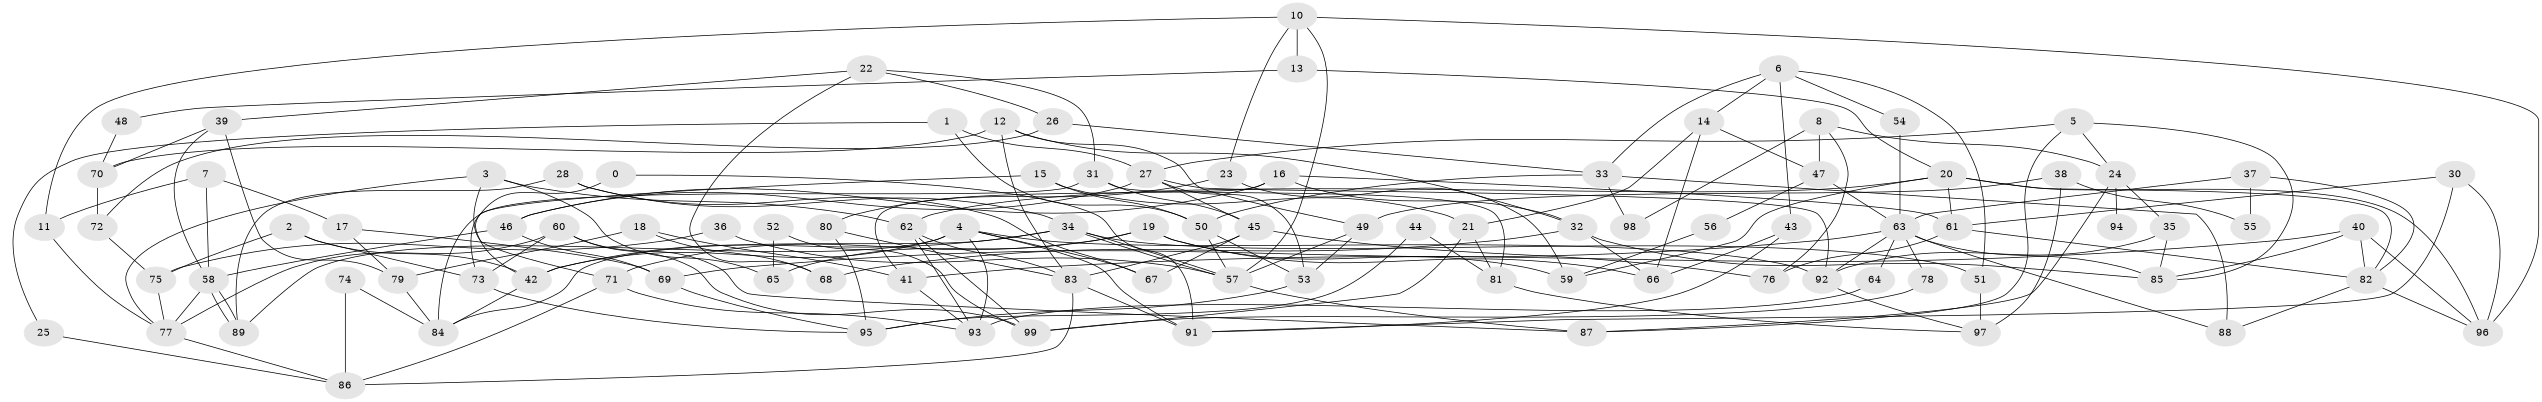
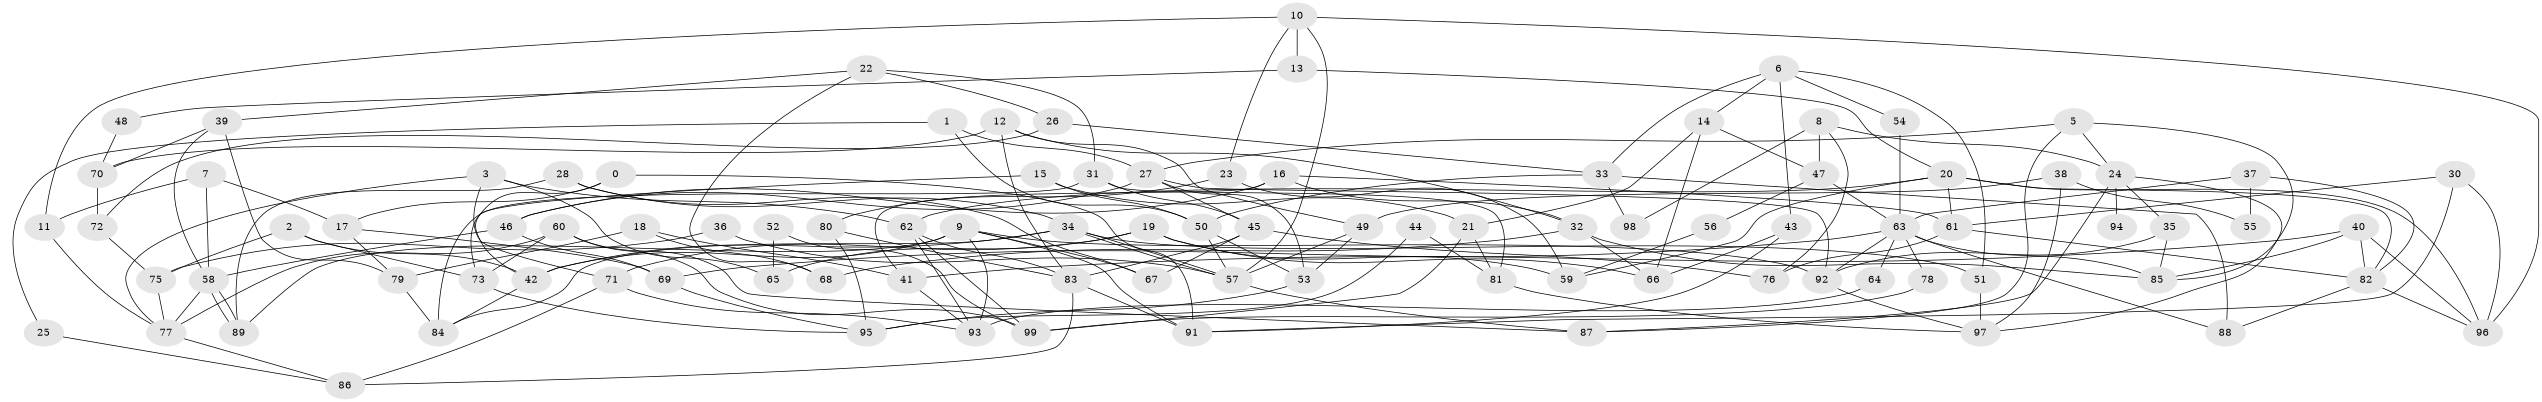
  graph {
    node [color=gray90 style=filled]
    1
    25
    27
    50
    86
    92
    46
    45
    53
    57
    97
    2
    42
    73
    75
    84
    95
    77
    3
    62
    65
    71
    93
    83
    99
    n26 [label=0]
    17
    91
    69
    79
    5
    24
    85
    87
    35
    94
    6
    14
    33
    43
    51
    54
    47
    21
    66
    98
    88
    63
    7
    11
    58
    89
    8
    76
    56
-   9 [label=4]
+   9
    67
    10
    13
    23
    96
    20
    48
    59
    80
    12
    32
    49
    70
    68
    72
    61
    82
    81
    15
    16
    41
    18
    19
    22
    26
    31
    39
    28
    34
    30
    36
    37
    55
    64
    78
    38
    40
    44
    52
    60
-   74
    1 -- 25
    1 -- 27
    1 -- 50
    25 -- 86
    27 -- 92
    27 -- 46
    27 -- 45
    27 -- 53
    50 -- 53
    50 -- 57
    92 -- 97
    46 -- 69
    46 -- 58
    45 -- 83
    45 -- 76
    45 -- 67
    53 -- 95
    57 -- 87
    2 -- 42
    2 -- 73
    2 -- 75
    42 -- 84
    73 -- 95
    75 -- 77
    77 -- 86
    3 -- 77
    3 -- 62
    3 -- 65
    3 -- 71
    62 -- 93
    62 -- 83
    62 -- 99
    71 -- 86
    71 -- 93
    83 -- 86
    83 -- 91
    n26 -- 42
+   n26 -- 17
    n26 -- 91
    17 -- 69
    17 -- 79
    69 -- 95
    79 -- 84
    5 -- 27
    5 -- 24
    5 -- 85
    5 -- 87
+   24 -- 97
    24 -- 87
    24 -- 35
    24 -- 94
    35 -- 92
    35 -- 85
    6 -- 14
    6 -- 33
    6 -- 43
    6 -- 51
    6 -- 54
    14 -- 47
    14 -- 21
    14 -- 66
    33 -- 50
    33 -- 98
    33 -- 88
    43 -- 91
    43 -- 66
    51 -- 97
    54 -- 63
    47 -- 63
    47 -- 56
    21 -- 99
    21 -- 81
    63 -- 92
    63 -- 69
    63 -- 85
    63 -- 88
    63 -- 64
    63 -- 78
    7 -- 17
    7 -- 11
    7 -- 58
    11 -- 77
    58 -- 77
    58 -- 89
    58 -- 89
    8 -- 24
    8 -- 47
    8 -- 98
    8 -- 76
    56 -- 59
    9 -- 92
    9 -- 42
    9 -- 93
    9 -- 91
    9 -- 89
    9 -- 67
    10 -- 57
    10 -- 11
    10 -- 13
    10 -- 23
    10 -- 96
    13 -- 20
    13 -- 48
    23 -- 59
    23 -- 80
    20 -- 62
    20 -- 96
    20 -- 59
    20 -- 61
    20 -- 82
    48 -- 70
    80 -- 95
    80 -- 83
    12 -- 83
    12 -- 32
    12 -- 49
    12 -- 70
    32 -- 85
    32 -- 66
    32 -- 68
    49 -- 53
    49 -- 57
    70 -- 72
    72 -- 75
    61 -- 76
    61 -- 82
    82 -- 88
    82 -- 96
    81 -- 97
    15 -- 50
    15 -- 73
    15 -- 21
    16 -- 46
    16 -- 32
    16 -- 61
    16 -- 41
    41 -- 93
    18 -- 79
    18 -- 68
    18 -- 41
    19 -- 65
    19 -- 71
    19 -- 66
    19 -- 59
    22 -- 68
    22 -- 26
    22 -- 31
    22 -- 39
    26 -- 33
    26 -- 72
    31 -- 45
    31 -- 84
    31 -- 81
    39 -- 79
    39 -- 58
    39 -- 70
    28 -- 89
    28 -- 67
    28 -- 34
    34 -- 57
    34 -- 57
    34 -- 42
    34 -- 84
    34 -- 51
    30 -- 91
    30 -- 96
    30 -- 61
    36 -- 57
    36 -- 75
    37 -- 63
    37 -- 82
    37 -- 55
    64 -- 93
    78 -- 99
    38 -- 97
    38 -- 49
    38 -- 55
    40 -- 85
    40 -- 96
    40 -- 82
    40 -- 41
    44 -- 95
    44 -- 81
    52 -- 65
    52 -- 99
    60 -- 73
    60 -- 77
    60 -- 99
    60 -- 87
-   74 -- 86
-   74 -- 84
  }
